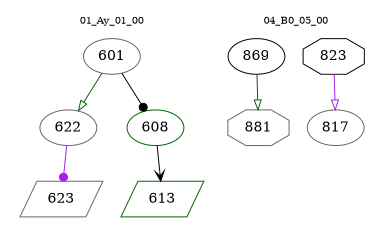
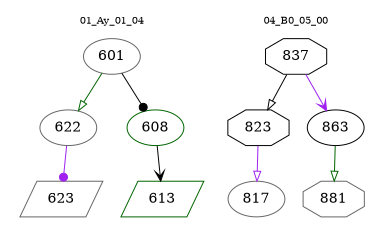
  digraph {
    node [color=gray40 shape=ellipse]
    edge [arrowhead=onormal color=black]
    n1 [label=601]
    n2 [label=622]
    n3 [color=darkgreen label=608]
    n4 [label=623 shape=parallelogram]
    n5 [color=darkgreen label=613 shape=parallelogram]
+   n6 [color=black label=837 shape=octagon]
    n7 [color=black label=823 shape=octagon]
-   n8 [color=black label=869]
+   n8 [color=black label=863]
    n9 [label=817]
    n10 [label=881 shape=octagon]
    subgraph cluster_1 {
      color=white
      fontsize=10
-     label="01_Ay_01_00"
+     label="01_Ay_01_04"
      n1
      n2
      n3
      n4
      n5
    }
    subgraph cluster_2 {
      color=white
      fontsize=10
      label="04_B0_05_00"
+     n6
      n7
      n8
      n9
      n10
    }
    n1 -> n2 [color=darkgreen]
    n1 -> n3 [arrowhead=dot]
    n2 -> n4 [arrowhead=dot color=purple]
    n3 -> n5 [arrowhead=vee]
+   n6 -> n7
+   n6 -> n8 [arrowhead=vee color=purple]
    n7 -> n9 [color=purple]
    n8 -> n10 [color=darkgreen]
  }
